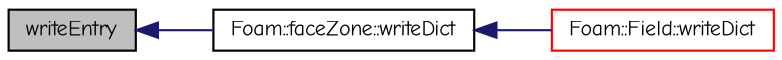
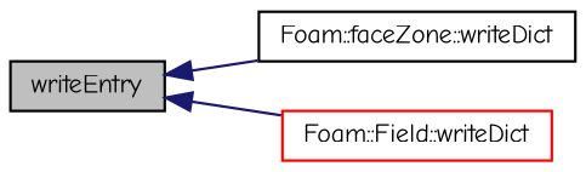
  digraph {
    fontname="Comic Neue"
    rankdir=LR
    node [color=black fontname="Comic Neue" fontsize=10 shape=record]
    edge [color=midnightblue dir=back fontname="Comic Neue" fontsize=10 labelfontname=Helvetica labelfontsize=10 style=solid]
    n1 [fillcolor=grey75 fontcolor=black height=0.2 label=writeEntry style=filled width=0.4]
    n2 [height=0.2 label="Foam::faceZone::writeDict" width=0.4]
    n3 [color=red height=0.2 label="Foam::Field::writeDict" width=0.4]
    n1 -> n2
-   n2 -> n3
+   n1 -> n3
  }
